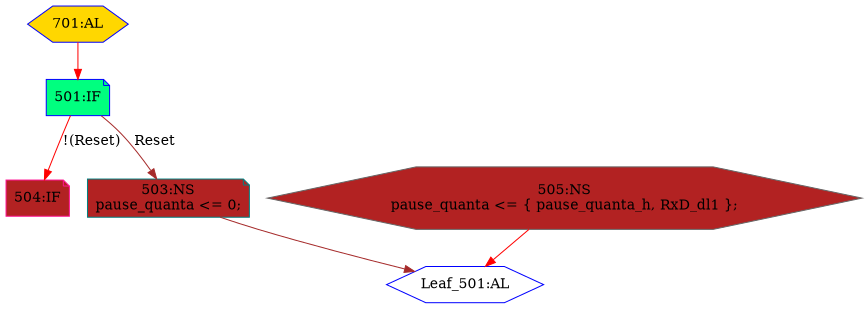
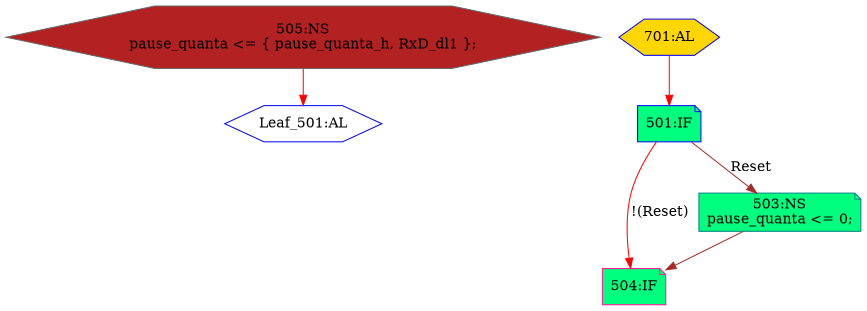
  strict digraph {
    node [color=blue shape=hexagon fillcolor=springgreen statements="[]" style=filled typ=IfStatement]
    edge [color=red cond="[]" lineno=None]
    n1 [def_var="['pause_quanta']" label="Leaf_501:AL" fillcolor="" statements="" style="" typ=""]
    n2 [ast="<pyverilog.vparser.ast.Always object at 0x7fbb474168d0>" clk_sens=True fillcolor=gold label="701:AL" sens="['Clk', 'Reset']" typ=Always use_var="['Reset', 'pause_quanta_h', 'Pause_current', 'Pause_quanta_lo', 'RxD_dl1']"]
    n3 [ast="<pyverilog.vparser.ast.IfStatement object at 0x7fbb47416a50>" label="501:IF" shape=note]
-   n4 [ast="<pyverilog.vparser.ast.IfStatement object at 0x7fbb47416a90>" color=deeppink fillcolor=firebrick label="504:IF" shape=note]
-   n5 [ast="<pyverilog.vparser.ast.NonblockingSubstitution object at 0x7fbb47416d90>" color=teal fillcolor=firebrick label="503:NS\npause_quanta <= 0;" shape=note statements="[<pyverilog.vparser.ast.NonblockingSubstitution object at 0x7fbb47416d90>]" typ=NonblockingSubstitution]
+   n4 [ast="<pyverilog.vparser.ast.IfStatement object at 0x7fbb47416a90>" color=deeppink label="504:IF" shape=note]
+   n5 [ast="<pyverilog.vparser.ast.NonblockingSubstitution object at 0x7fbb47416d90>" color=teal label="503:NS\npause_quanta <= 0;" shape=note statements="[<pyverilog.vparser.ast.NonblockingSubstitution object at 0x7fbb47416d90>]" typ=NonblockingSubstitution]
    n6 [ast="<pyverilog.vparser.ast.NonblockingSubstitution object at 0x7fbb47416ad0>" color=gray40 fillcolor=firebrick label="505:NS\npause_quanta <= { pause_quanta_h, RxD_dl1 };" statements="[<pyverilog.vparser.ast.NonblockingSubstitution object at 0x7fbb47416ad0>]" typ=NonblockingSubstitution]
    n2 -> n3
    n3 -> n4 [cond="['Reset']" label="!(Reset)" lineno=502]
    n3 -> n5 [color=brown cond="['Reset']" label=Reset lineno=502]
-   n5 -> n1 [color=brown]
+   n5 -> n4 [color=brown]
    n6 -> n1
  }
